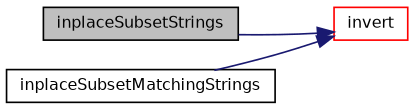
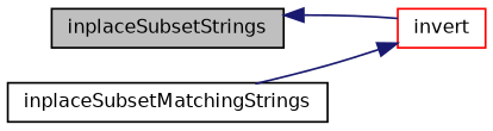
  digraph {
    rankdir=LR
    node [color=black fontname=Helvetica fontsize=10 shape=record]
    edge [color=midnightblue fontname=Helvetica fontsize=10 labelfontname=Helvetica labelfontsize=10 style=solid]
    n1 [fillcolor=grey75 fontcolor=black height=0.2 label=inplaceSubsetStrings style=filled width=0.4]
    n2 [color=red height=0.2 label=invert width=0.4]
    n3 [height=0.2 label=inplaceSubsetMatchingStrings width=0.4]
-   n1 -> n2
+   n2 -> n1
    n3 -> n2
  }
